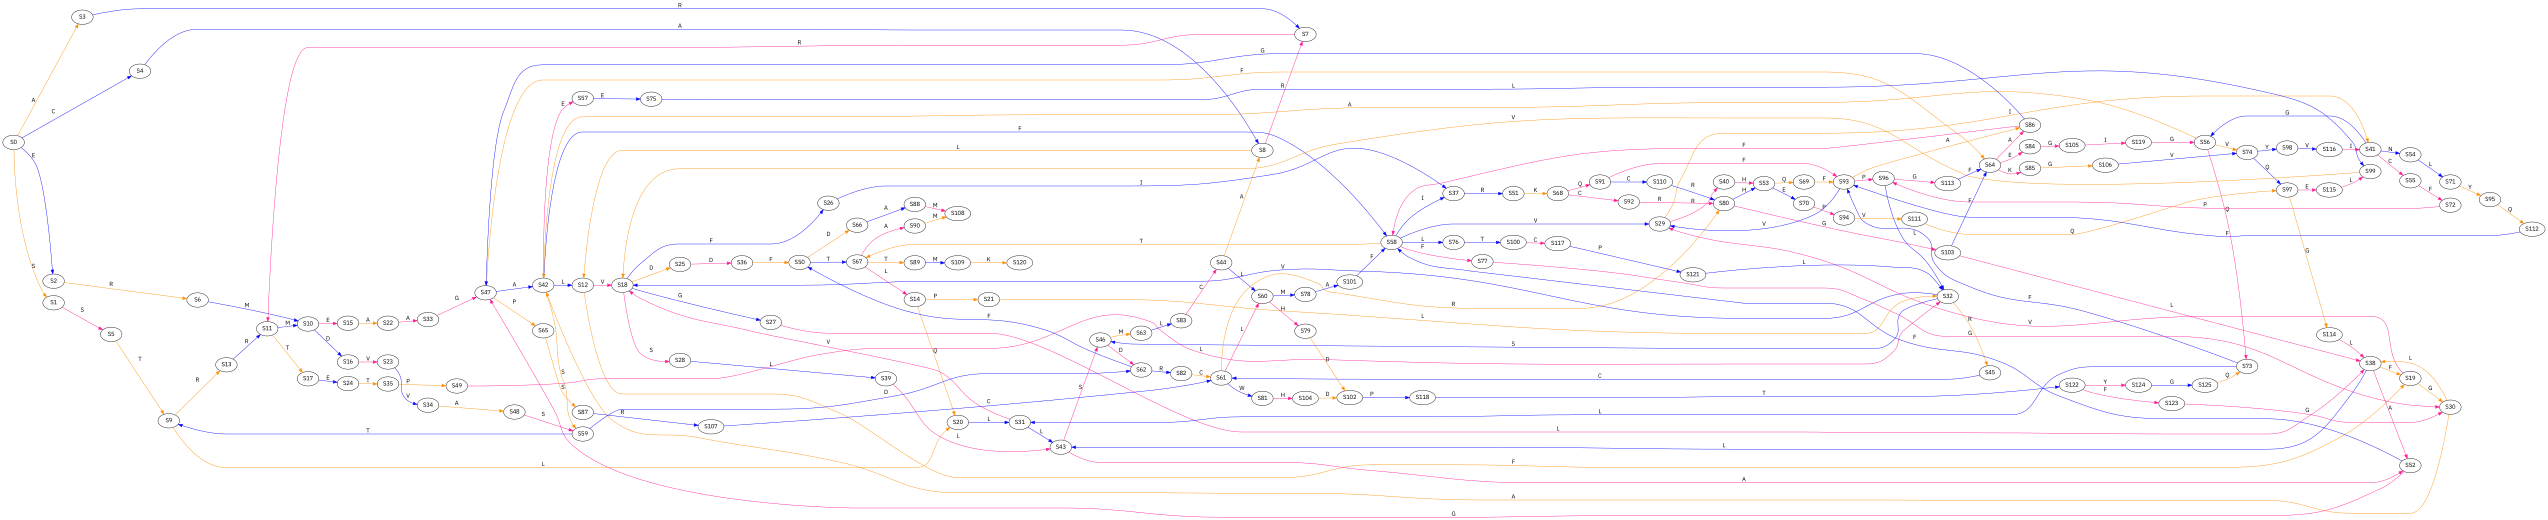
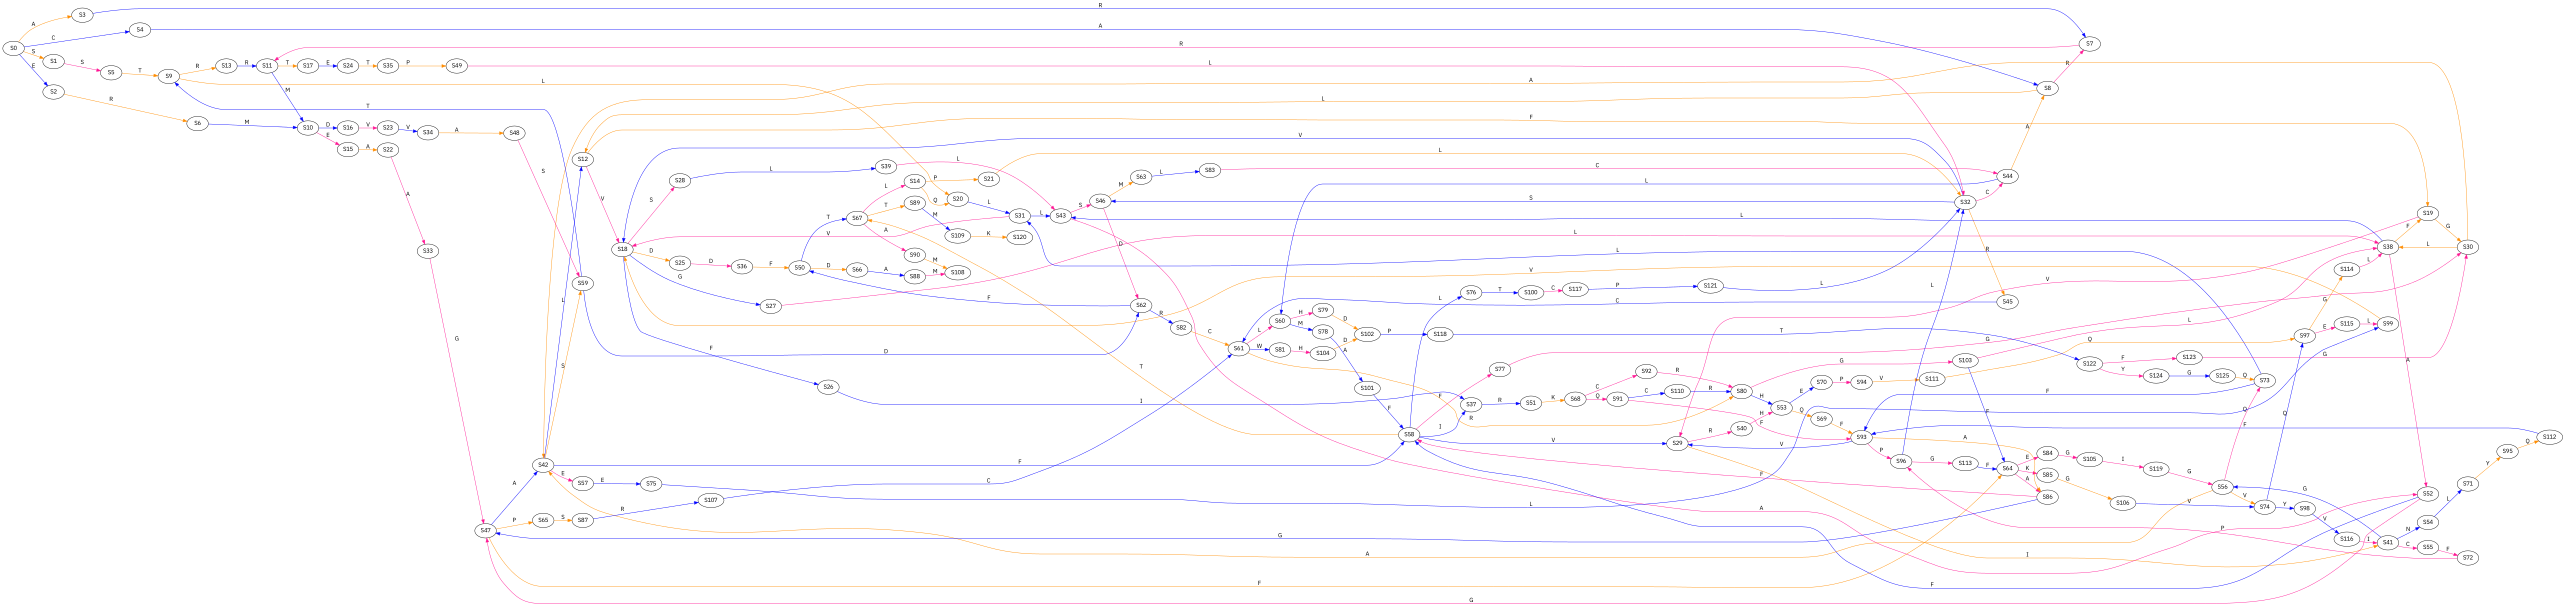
  strict digraph {
    fontname="IBM Plex Sans"
    rankdir=LR
    node [fontname="IBM Plex Sans"]
    edge [color=blue fontname="IBM Plex Sans"]
    S0
    S1
    S2
    S3
    S4
    S5
    S6
    S7
    S8
    S9
    S10
    S11
    S12
    S13
    S20
    S15
    S16
    S17
    S18
    S19
    S14
    S21
    S22
    S23
    S24
    S25
    S26
    S27
    S28
    S29
    S30
    S31
    S32
    S33
    S34
    S35
    S36
    S37
    S38
    S39
    S40
    S41
    S42
    S43
    S44
    S45
    S46
    S47
    S48
    S49
    S50
    S51
    S52
    S53
    S54
    S55
    S56
    S57
    S58
    S59
    S60
    S61
    S62
    S63
    S64
    S65
    S66
    S67
    S68
    S69
    S70
    S71
    S72
    S73
    S74
    S75
    S76
    S77
    S78
    S79
    S80
    S81
    S82
    S83
    S84
    S85
    S86
    S87
    S88
    S89
    S90
    S91
    S92
    S93
    S94
    S95
    S96
    S97
    S98
    S99
    S100
    S101
    S102
    S103
    S104
    S105
    S106
    S107
    S108
    S109
    S110
    S111
    S112
    S113
    S114
    S115
    S116
    S117
    S118
    S119
    S120
    S121
    S122
    S123
    S124
    S125
    S0 -> S1 [color=darkorange label=S]
    S0 -> S2 [label=E]
    S0 -> S3 [color=darkorange label=A]
    S0 -> S4 [label=C]
    S1 -> S5 [color=deeppink label=S]
    S2 -> S6 [color=darkorange label=R]
    S3 -> S7 [label=R]
    S4 -> S8 [label=A]
    S5 -> S9 [color=darkorange label=T]
    S6 -> S10 [label=M]
    S7 -> S11 [color=deeppink label=R]
    S8 -> S7 [color=deeppink label=R]
    S8 -> S12 [color=darkorange label=L]
    S9 -> S13 [color=darkorange label=R]
    S9 -> S20 [color=darkorange label=L]
    S10 -> S15 [color=deeppink label=E]
    S10 -> S16 [label=D]
    S11 -> S10 [label=M]
    S11 -> S17 [color=darkorange label=T]
    S12 -> S18 [color=deeppink label=V]
    S12 -> S19 [color=darkorange label=F]
    S13 -> S11 [label=R]
    S20 -> S31 [label=L]
    S15 -> S22 [color=darkorange label=A]
    S16 -> S23 [color=deeppink label=V]
    S17 -> S24 [label=E]
    S18 -> S25 [color=darkorange label=D]
    S18 -> S26 [label=F]
    S18 -> S27 [label=G]
    S18 -> S28 [color=deeppink label=S]
    S19 -> S29 [color=deeppink label=V]
    S19 -> S30 [color=darkorange label=G]
    S14 -> S20 [color=darkorange label=Q]
    S14 -> S21 [color=darkorange label=P]
    S21 -> S32 [color=darkorange label=L]
    S22 -> S33 [color=deeppink label=A]
    S23 -> S34 [label=V]
    S24 -> S35 [color=darkorange label=T]
    S25 -> S36 [color=deeppink label=D]
    S26 -> S37 [label=I]
    S27 -> S38 [color=deeppink label=L]
    S28 -> S39 [label=L]
    S29 -> S40 [color=deeppink label=R]
    S29 -> S41 [color=darkorange label=I]
    S30 -> S38 [color=darkorange label=L]
    S30 -> S42 [color=darkorange label=A]
    S31 -> S18 [color=deeppink label=V]
    S31 -> S43 [label=L]
    S32 -> S18 [label=V]
+   S32 -> S44 [color=deeppink label=C]
    S32 -> S45 [color=darkorange label=R]
    S32 -> S46 [label=S]
    S33 -> S47 [color=deeppink label=G]
    S34 -> S48 [color=darkorange label=A]
    S35 -> S49 [color=darkorange label=P]
    S36 -> S50 [color=darkorange label=F]
    S37 -> S51 [label=R]
    S38 -> S19 [color=darkorange label=F]
    S38 -> S43 [label=L]
    S38 -> S52 [color=deeppink label=A]
    S39 -> S43 [color=deeppink label=L]
    S40 -> S53 [color=deeppink label=H]
    S41 -> S54 [label=N]
    S41 -> S55 [color=deeppink label=C]
    S41 -> S56 [label=G]
    S42 -> S12 [label=L]
    S42 -> S57 [color=deeppink label=E]
    S42 -> S58 [label=F]
    S42 -> S59 [color=darkorange label=S]
    S43 -> S46 [color=deeppink label=S]
    S43 -> S52 [color=deeppink label=A]
    S44 -> S8 [color=darkorange label=A]
    S44 -> S60 [label=L]
    S45 -> S61 [label=C]
    S46 -> S62 [color=deeppink label=D]
    S46 -> S63 [color=darkorange label=M]
    S47 -> S42 [label=A]
    S47 -> S64 [color=darkorange label=F]
    S47 -> S65 [color=darkorange label=P]
    S48 -> S59 [color=deeppink label=S]
    S49 -> S32 [color=deeppink label=L]
    S50 -> S66 [color=darkorange label=D]
    S50 -> S67 [label=T]
    S51 -> S68 [color=darkorange label=K]
    S52 -> S47 [color=deeppink label=G]
    S52 -> S58 [label=F]
    S53 -> S69 [color=darkorange label=Q]
    S53 -> S70 [label=E]
    S54 -> S71 [label=L]
    S55 -> S72 [color=deeppink label=F]
    S56 -> S42 [color=darkorange label=A]
    S56 -> S73 [color=deeppink label=Q]
    S56 -> S74 [color=darkorange label=V]
    S57 -> S75 [label=E]
    S58 -> S29 [label=V]
    S58 -> S37 [label=I]
    S58 -> S67 [color=darkorange label=T]
    S58 -> S76 [label=L]
    S58 -> S77 [color=deeppink label=F]
    S59 -> S9 [label=T]
    S59 -> S62 [label=D]
    S60 -> S78 [label=M]
    S60 -> S79 [color=deeppink label=H]
    S61 -> S60 [color=deeppink label=L]
    S61 -> S80 [color=darkorange label=R]
    S61 -> S81 [label=W]
    S62 -> S50 [label=F]
    S62 -> S82 [label=R]
    S63 -> S83 [label=L]
    S64 -> S84 [color=deeppink label=E]
    S64 -> S85 [color=deeppink label=K]
    S64 -> S86 [color=deeppink label=A]
    S65 -> S87 [color=darkorange label=S]
    S66 -> S88 [label=A]
    S67 -> S14 [color=deeppink label=L]
    S67 -> S89 [color=darkorange label=T]
    S67 -> S90 [color=deeppink label=A]
    S68 -> S91 [color=deeppink label=Q]
    S68 -> S92 [color=deeppink label=C]
    S69 -> S93 [color=darkorange label=F]
    S70 -> S94 [color=deeppink label=P]
    S71 -> S95 [color=darkorange label=Y]
    S72 -> S96 [color=deeppink label=P]
    S73 -> S31 [label=L]
    S73 -> S93 [label=F]
    S74 -> S97 [label=Q]
    S74 -> S98 [label=Y]
    S75 -> S99 [label=L]
    S76 -> S100 [label=T]
    S77 -> S30 [color=deeppink label=G]
    S78 -> S101 [label=A]
    S79 -> S102 [color=darkorange label=D]
    S80 -> S53 [label=H]
    S80 -> S103 [color=deeppink label=G]
    S81 -> S104 [color=deeppink label=H]
    S82 -> S61 [color=darkorange label=C]
    S83 -> S44 [color=deeppink label=C]
    S84 -> S105 [color=deeppink label=G]
    S85 -> S106 [color=darkorange label=G]
    S86 -> S47 [label=G]
    S86 -> S58 [color=deeppink label=F]
    S87 -> S107 [label=R]
    S88 -> S108 [color=deeppink label=M]
    S89 -> S109 [label=M]
    S90 -> S108 [color=darkorange label=M]
    S91 -> S93 [color=deeppink label=F]
    S91 -> S110 [label=C]
    S92 -> S80 [color=deeppink label=R]
    S93 -> S29 [label=V]
    S93 -> S86 [color=darkorange label=A]
    S93 -> S96 [color=deeppink label=P]
    S94 -> S111 [color=darkorange label=V]
    S95 -> S112 [color=darkorange label=Q]
    S96 -> S32 [label=L]
    S96 -> S113 [color=deeppink label=G]
    S97 -> S114 [color=darkorange label=G]
    S97 -> S115 [color=deeppink label=E]
    S98 -> S116 [label=V]
    S99 -> S18 [color=darkorange label=V]
    S100 -> S117 [color=deeppink label=C]
    S101 -> S58 [label=F]
    S102 -> S118 [label=P]
    S103 -> S38 [color=deeppink label=L]
    S103 -> S64 [label=F]
    S104 -> S102 [color=darkorange label=D]
    S105 -> S119 [color=deeppink label=I]
    S106 -> S74 [label=V]
    S107 -> S61 [label=C]
    S109 -> S120 [color=darkorange label=K]
    S110 -> S80 [label=R]
    S111 -> S97 [color=darkorange label=Q]
    S112 -> S93 [label=F]
    S113 -> S64 [label=F]
    S114 -> S38 [color=deeppink label=L]
    S115 -> S99 [color=deeppink label=L]
    S116 -> S41 [color=deeppink label=I]
    S117 -> S121 [label=P]
    S118 -> S122 [label=T]
    S119 -> S56 [color=deeppink label=G]
    S121 -> S32 [label=L]
    S122 -> S123 [color=deeppink label=F]
    S122 -> S124 [color=deeppink label=Y]
    S123 -> S30 [color=deeppink label=G]
    S124 -> S125 [label=G]
    S125 -> S73 [color=darkorange label=Q]
  }
